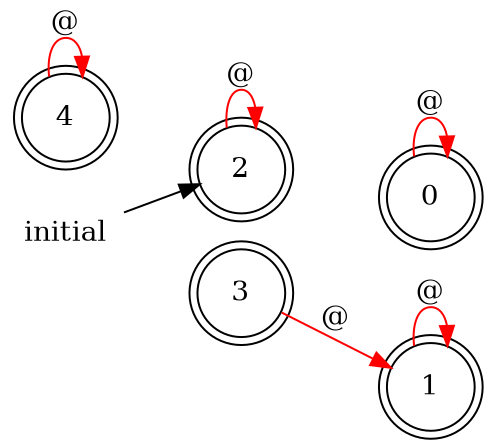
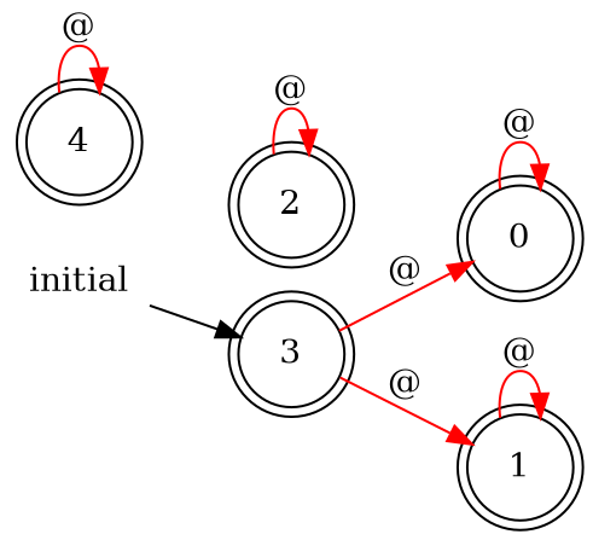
  digraph {
    rankdir=LR
    node [shape=doublecircle]
    edge [color=red]
    0
    1
    2
    3
    4
    initial [shape=plaintext]
    0 -> 0 [label="@"]
    1 -> 1 [label="@"]
    2 -> 2 [label="@"]
+   3 -> 0 [label="@"]
    3 -> 1 [label="@"]
    4 -> 4 [label="@"]
-   initial -> 2 [color=""]
+   initial -> 3 [color=""]
  }
